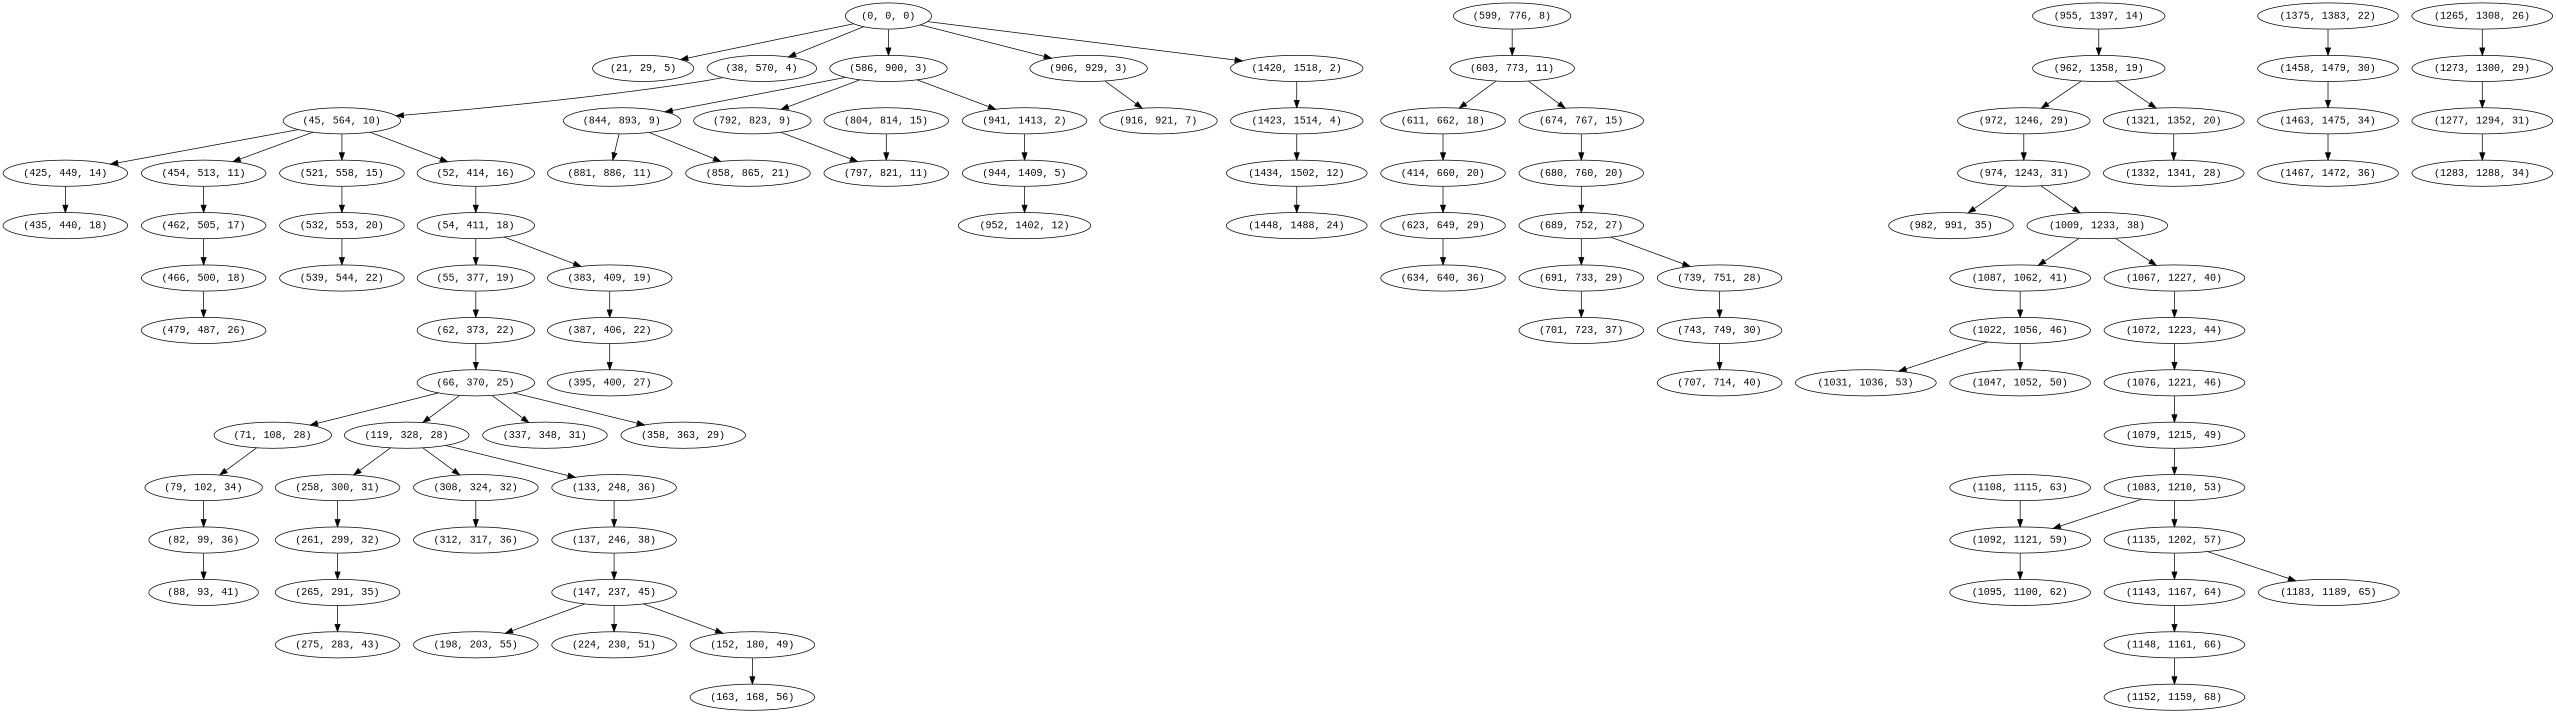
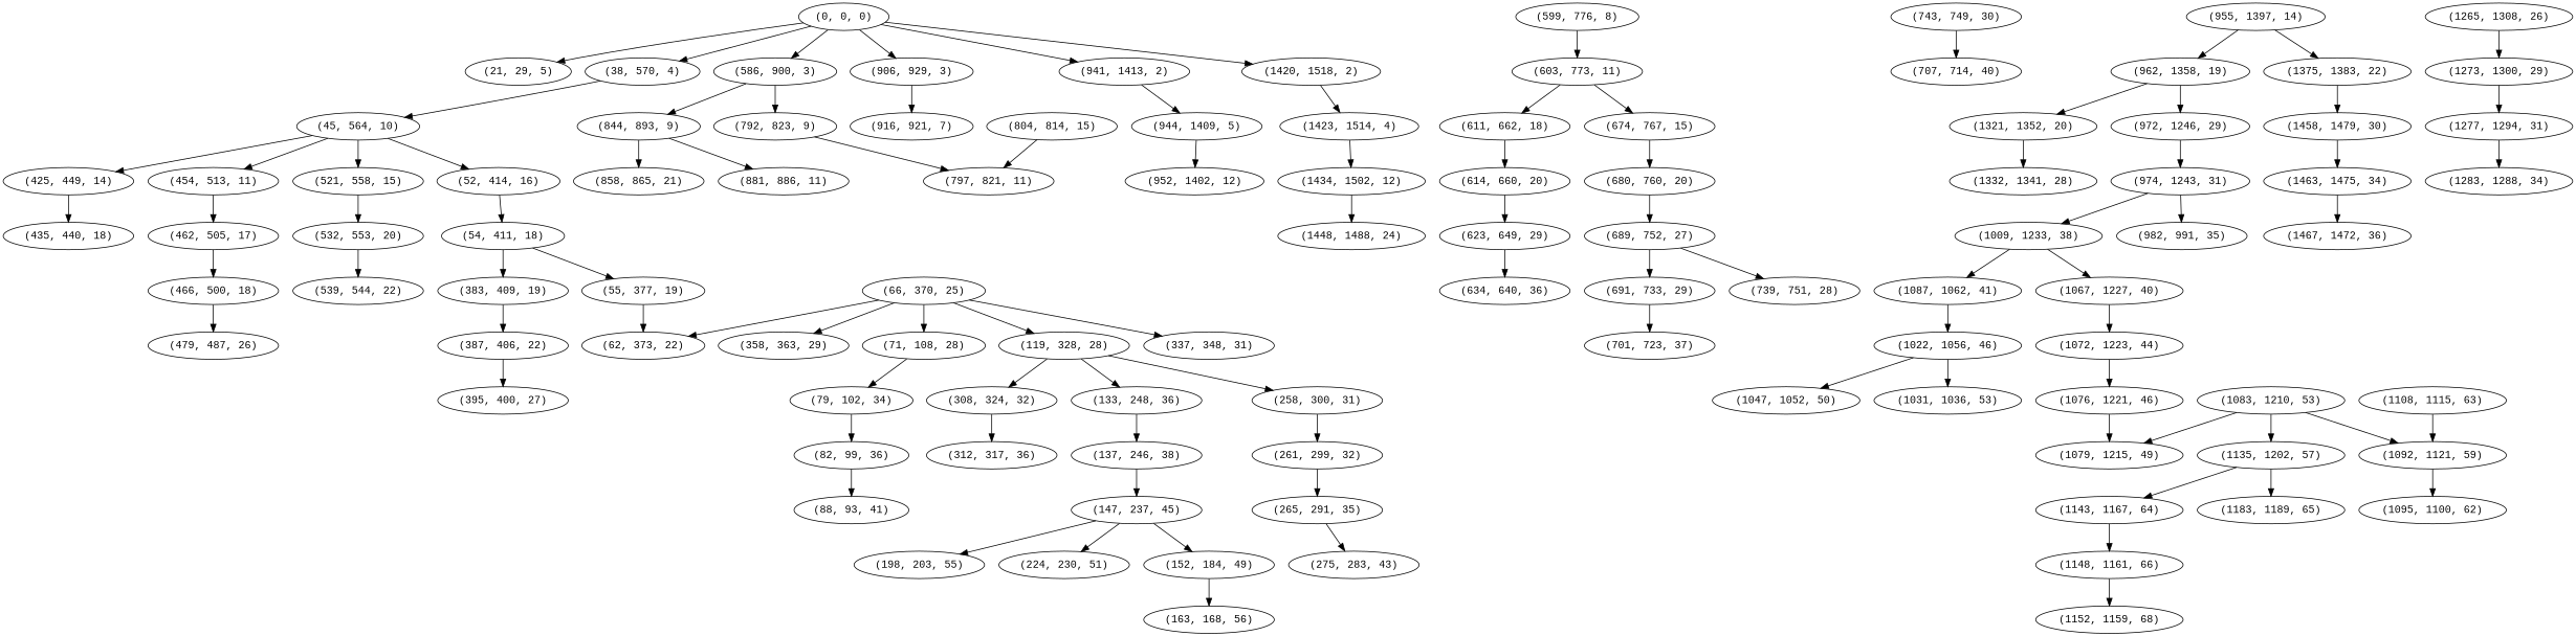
  digraph {
    fontname="Liberation Mono"
    node [fontname="Liberation Mono"]
    edge [fontname="Liberation Mono"]
    "(0, 0, 0)"
    "(21, 29, 5)"
    "(38, 570, 4)"
    "(586, 900, 3)"
    "(906, 929, 3)"
    "(941, 1413, 2)"
    "(1420, 1518, 2)"
    "(45, 564, 10)"
    "(792, 823, 9)"
    "(844, 893, 9)"
    "(916, 921, 7)"
    "(944, 1409, 5)"
    "(1423, 1514, 4)"
    "(52, 414, 16)"
    "(425, 449, 14)"
    "(454, 513, 11)"
    "(521, 558, 15)"
    "(54, 411, 18)"
    "(435, 440, 18)"
    "(462, 505, 17)"
    "(532, 553, 20)"
    "(55, 377, 19)"
    "(383, 409, 19)"
    "(62, 373, 22)"
    "(387, 406, 22)"
    "(66, 370, 25)"
    "(71, 108, 28)"
    "(119, 328, 28)"
    "(337, 348, 31)"
    "(358, 363, 29)"
    "(79, 102, 34)"
    "(133, 248, 36)"
    "(258, 300, 31)"
    "(308, 324, 32)"
    "(82, 99, 36)"
    "(88, 93, 41)"
    "(137, 246, 38)"
    "(261, 299, 32)"
    "(312, 317, 36)"
    "(147, 237, 45)"
-   "(152, 180, 49)"
+   "(152, 180, 49)" [label="(152, 184, 49)"]
    "(198, 203, 55)"
    "(224, 230, 51)"
    "(163, 168, 56)"
    "(265, 291, 35)"
    "(275, 283, 43)"
    "(395, 400, 27)"
    "(466, 500, 18)"
    "(479, 487, 26)"
    "(539, 544, 22)"
    "(797, 821, 11)"
    "(858, 865, 21)"
    "(881, 886, 11)"
    "(599, 776, 8)"
    "(603, 773, 11)"
    "(611, 662, 18)"
    n57 [label="(674, 767, 15)"]
-   "(614, 660, 20)" [label="(414, 660, 20)"]
+   "(614, 660, 20)"
    "(680, 760, 20)"
    "(623, 649, 29)"
    "(634, 640, 36)"
    "(689, 752, 27)"
    "(691, 733, 29)"
    "(739, 751, 28)"
    "(701, 723, 37)"
    "(743, 749, 30)"
    "(707, 714, 40)"
    "(804, 814, 15)"
    "(952, 1402, 12)"
    "(955, 1397, 14)"
    "(962, 1358, 19)"
    "(1375, 1383, 22)"
    "(972, 1246, 29)"
    "(1321, 1352, 20)"
    "(1458, 1479, 30)"
    "(974, 1243, 31)"
    "(1265, 1308, 26)"
    "(1273, 1300, 29)"
    "(1332, 1341, 28)"
    "(982, 991, 35)"
    "(1009, 1233, 38)"
    n82 [label="(1087, 1062, 41)"]
    "(1067, 1227, 40)"
    "(1022, 1056, 46)"
    "(1072, 1223, 44)"
    "(1031, 1036, 53)"
    "(1047, 1052, 50)"
    "(1076, 1221, 46)"
    "(1079, 1215, 49)"
    "(1083, 1210, 53)"
    "(1092, 1121, 59)"
    "(1135, 1202, 57)"
    "(1095, 1100, 62)"
    "(1143, 1167, 64)"
    "(1183, 1189, 65)"
    "(1108, 1115, 63)"
    "(1148, 1161, 66)"
    "(1152, 1159, 68)"
    "(1277, 1294, 31)"
    "(1283, 1288, 34)"
    "(1434, 1502, 12)"
    "(1448, 1488, 24)"
    "(1463, 1475, 34)"
    "(1467, 1472, 36)"
    "(0, 0, 0)" -> "(21, 29, 5)"
    "(0, 0, 0)" -> "(38, 570, 4)"
    "(0, 0, 0)" -> "(586, 900, 3)"
    "(0, 0, 0)" -> "(906, 929, 3)"
-   "(586, 900, 3)" -> "(941, 1413, 2)"
+   "(0, 0, 0)" -> "(941, 1413, 2)"
    "(0, 0, 0)" -> "(1420, 1518, 2)"
    "(38, 570, 4)" -> "(45, 564, 10)"
    "(586, 900, 3)" -> "(792, 823, 9)"
    "(586, 900, 3)" -> "(844, 893, 9)"
    "(906, 929, 3)" -> "(916, 921, 7)"
    "(941, 1413, 2)" -> "(944, 1409, 5)"
    "(1420, 1518, 2)" -> "(1423, 1514, 4)"
    "(45, 564, 10)" -> "(52, 414, 16)"
    "(45, 564, 10)" -> "(425, 449, 14)"
    "(45, 564, 10)" -> "(454, 513, 11)"
    "(45, 564, 10)" -> "(521, 558, 15)"
    "(792, 823, 9)" -> "(797, 821, 11)"
    "(844, 893, 9)" -> "(858, 865, 21)"
    "(844, 893, 9)" -> "(881, 886, 11)"
    "(944, 1409, 5)" -> "(952, 1402, 12)"
    "(1423, 1514, 4)" -> "(1434, 1502, 12)"
    "(52, 414, 16)" -> "(54, 411, 18)"
    "(425, 449, 14)" -> "(435, 440, 18)"
    "(454, 513, 11)" -> "(462, 505, 17)"
    "(521, 558, 15)" -> "(532, 553, 20)"
    "(54, 411, 18)" -> "(55, 377, 19)"
    "(54, 411, 18)" -> "(383, 409, 19)"
    "(462, 505, 17)" -> "(466, 500, 18)"
    "(532, 553, 20)" -> "(539, 544, 22)"
    "(55, 377, 19)" -> "(62, 373, 22)"
    "(383, 409, 19)" -> "(387, 406, 22)"
-   "(62, 373, 22)" -> "(66, 370, 25)"
+   "(66, 370, 25)" -> "(62, 373, 22)"
    "(387, 406, 22)" -> "(395, 400, 27)"
    "(66, 370, 25)" -> "(71, 108, 28)"
    "(66, 370, 25)" -> "(119, 328, 28)"
    "(66, 370, 25)" -> "(337, 348, 31)"
    "(66, 370, 25)" -> "(358, 363, 29)"
    "(71, 108, 28)" -> "(79, 102, 34)"
    "(119, 328, 28)" -> "(133, 248, 36)"
    "(119, 328, 28)" -> "(258, 300, 31)"
    "(119, 328, 28)" -> "(308, 324, 32)"
    "(79, 102, 34)" -> "(82, 99, 36)"
    "(133, 248, 36)" -> "(137, 246, 38)"
    "(258, 300, 31)" -> "(261, 299, 32)"
    "(308, 324, 32)" -> "(312, 317, 36)"
    "(82, 99, 36)" -> "(88, 93, 41)"
    "(137, 246, 38)" -> "(147, 237, 45)"
    "(261, 299, 32)" -> "(265, 291, 35)"
    "(147, 237, 45)" -> "(152, 180, 49)"
    "(147, 237, 45)" -> "(198, 203, 55)"
    "(147, 237, 45)" -> "(224, 230, 51)"
    "(152, 180, 49)" -> "(163, 168, 56)"
    "(265, 291, 35)" -> "(275, 283, 43)"
    "(466, 500, 18)" -> "(479, 487, 26)"
    "(599, 776, 8)" -> "(603, 773, 11)"
    "(603, 773, 11)" -> "(611, 662, 18)"
    "(603, 773, 11)" -> n57
    "(611, 662, 18)" -> "(614, 660, 20)"
    n57 -> "(680, 760, 20)"
    "(614, 660, 20)" -> "(623, 649, 29)"
    "(680, 760, 20)" -> "(689, 752, 27)"
    "(623, 649, 29)" -> "(634, 640, 36)"
    "(689, 752, 27)" -> "(691, 733, 29)"
    "(689, 752, 27)" -> "(739, 751, 28)"
    "(691, 733, 29)" -> "(701, 723, 37)"
-   "(739, 751, 28)" -> "(743, 749, 30)"
    "(743, 749, 30)" -> "(707, 714, 40)"
    "(804, 814, 15)" -> "(797, 821, 11)"
    "(955, 1397, 14)" -> "(962, 1358, 19)"
+   "(955, 1397, 14)" -> "(1375, 1383, 22)"
    "(962, 1358, 19)" -> "(972, 1246, 29)"
    "(962, 1358, 19)" -> "(1321, 1352, 20)"
    "(1375, 1383, 22)" -> "(1458, 1479, 30)"
    "(972, 1246, 29)" -> "(974, 1243, 31)"
    "(1321, 1352, 20)" -> "(1332, 1341, 28)"
    "(1458, 1479, 30)" -> "(1463, 1475, 34)"
    "(974, 1243, 31)" -> "(982, 991, 35)"
    "(974, 1243, 31)" -> "(1009, 1233, 38)"
    "(1265, 1308, 26)" -> "(1273, 1300, 29)"
    "(1273, 1300, 29)" -> "(1277, 1294, 31)"
    "(1009, 1233, 38)" -> n82
    "(1009, 1233, 38)" -> "(1067, 1227, 40)"
    n82 -> "(1022, 1056, 46)"
    "(1067, 1227, 40)" -> "(1072, 1223, 44)"
    "(1022, 1056, 46)" -> "(1031, 1036, 53)"
    "(1022, 1056, 46)" -> "(1047, 1052, 50)"
    "(1072, 1223, 44)" -> "(1076, 1221, 46)"
    "(1076, 1221, 46)" -> "(1079, 1215, 49)"
-   "(1079, 1215, 49)" -> "(1083, 1210, 53)"
+   "(1083, 1210, 53)" -> "(1079, 1215, 49)"
    "(1083, 1210, 53)" -> "(1092, 1121, 59)"
    "(1083, 1210, 53)" -> "(1135, 1202, 57)"
    "(1092, 1121, 59)" -> "(1095, 1100, 62)"
    "(1135, 1202, 57)" -> "(1143, 1167, 64)"
    "(1135, 1202, 57)" -> "(1183, 1189, 65)"
    "(1143, 1167, 64)" -> "(1148, 1161, 66)"
    "(1108, 1115, 63)" -> "(1092, 1121, 59)"
    "(1148, 1161, 66)" -> "(1152, 1159, 68)"
    "(1277, 1294, 31)" -> "(1283, 1288, 34)"
    "(1434, 1502, 12)" -> "(1448, 1488, 24)"
    "(1463, 1475, 34)" -> "(1467, 1472, 36)"
  }
